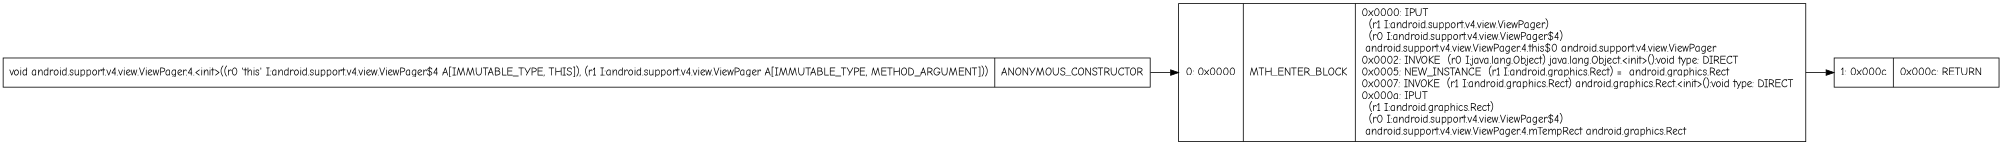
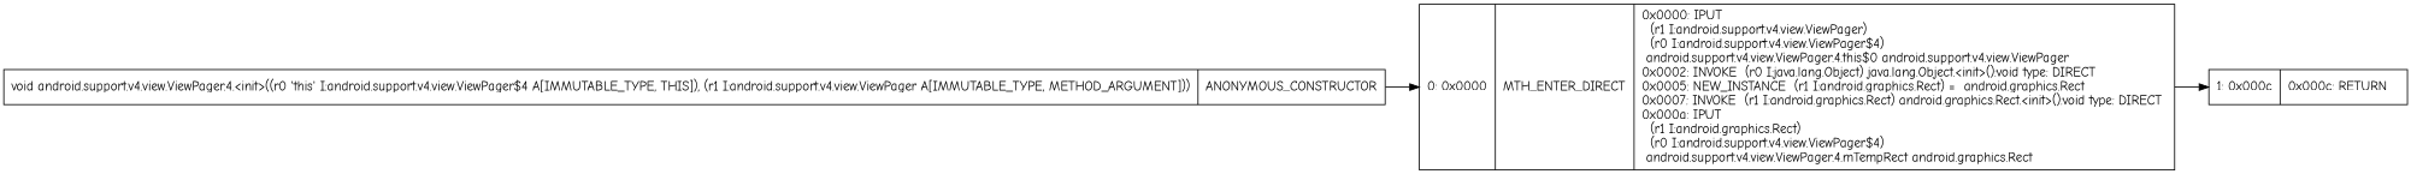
  digraph {
    rankdir=LR
    fontname="Comic Neue"
    node [shape=record fontname="Comic Neue"]
    edge [fontname="Comic Neue"]
-   n1 [label="{0\:\ 0x0000|MTH_ENTER_BLOCK\l|0x0000: IPUT  \l  (r1 I:android.support.v4.view.ViewPager)\l  (r0 I:android.support.v4.view.ViewPager$4)\l android.support.v4.view.ViewPager.4.this$0 android.support.v4.view.ViewPager \l0x0002: INVOKE  (r0 I:java.lang.Object) java.lang.Object.\<init\>():void type: DIRECT \l0x0005: NEW_INSTANCE  (r1 I:android.graphics.Rect) =  android.graphics.Rect \l0x0007: INVOKE  (r1 I:android.graphics.Rect) android.graphics.Rect.\<init\>():void type: DIRECT \l0x000a: IPUT  \l  (r1 I:android.graphics.Rect)\l  (r0 I:android.support.v4.view.ViewPager$4)\l android.support.v4.view.ViewPager.4.mTempRect android.graphics.Rect \l}"]
+   n1 [label="{0\:\ 0x0000|MTH_ENTER_DIRECT\l|0x0000: IPUT  \l  (r1 I:android.support.v4.view.ViewPager)\l  (r0 I:android.support.v4.view.ViewPager$4)\l android.support.v4.view.ViewPager.4.this$0 android.support.v4.view.ViewPager \l0x0002: INVOKE  (r0 I:java.lang.Object) java.lang.Object.\<init\>():void type: DIRECT \l0x0005: NEW_INSTANCE  (r1 I:android.graphics.Rect) =  android.graphics.Rect \l0x0007: INVOKE  (r1 I:android.graphics.Rect) android.graphics.Rect.\<init\>():void type: DIRECT \l0x000a: IPUT  \l  (r1 I:android.graphics.Rect)\l  (r0 I:android.support.v4.view.ViewPager$4)\l android.support.v4.view.ViewPager.4.mTempRect android.graphics.Rect \l}"]
    n2 [label="{1\:\ 0x000c|0x000c: RETURN   \l}"]
    n3 [label="{void android.support.v4.view.ViewPager.4.\<init\>((r0 'this' I:android.support.v4.view.ViewPager$4 A[IMMUTABLE_TYPE, THIS]), (r1 I:android.support.v4.view.ViewPager A[IMMUTABLE_TYPE, METHOD_ARGUMENT]))  | ANONYMOUS_CONSTRUCTOR\l}"]
    n1 -> n2
    n3 -> n1
  }
